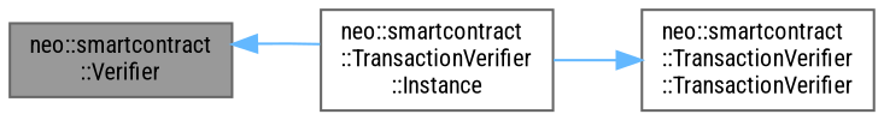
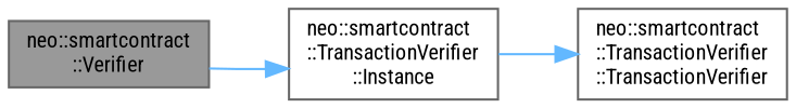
  digraph {
    rankdir=LR
    fontname="Roboto Condensed"
    node [color=grey40 fillcolor=white fontname="Roboto Condensed" fontsize=10 shape=box style=filled]
    edge [color=steelblue1 fontname="Roboto Condensed" fontsize=10 labelfontname=Helvetica labelfontsize=10 style=solid]
    n1 [color=gray40 fillcolor=grey60 fontcolor=black height=0.2 label="neo::smartcontract\l::Verifier" width=0.4]
    n2 [height=0.2 label="neo::smartcontract\l::TransactionVerifier\l::Instance" width=0.4]
    n3 [height=0.2 label="neo::smartcontract\l::TransactionVerifier\l::TransactionVerifier" width=0.4]
-   n2 -> n1
+   n1 -> n2
    n2 -> n3
  }
